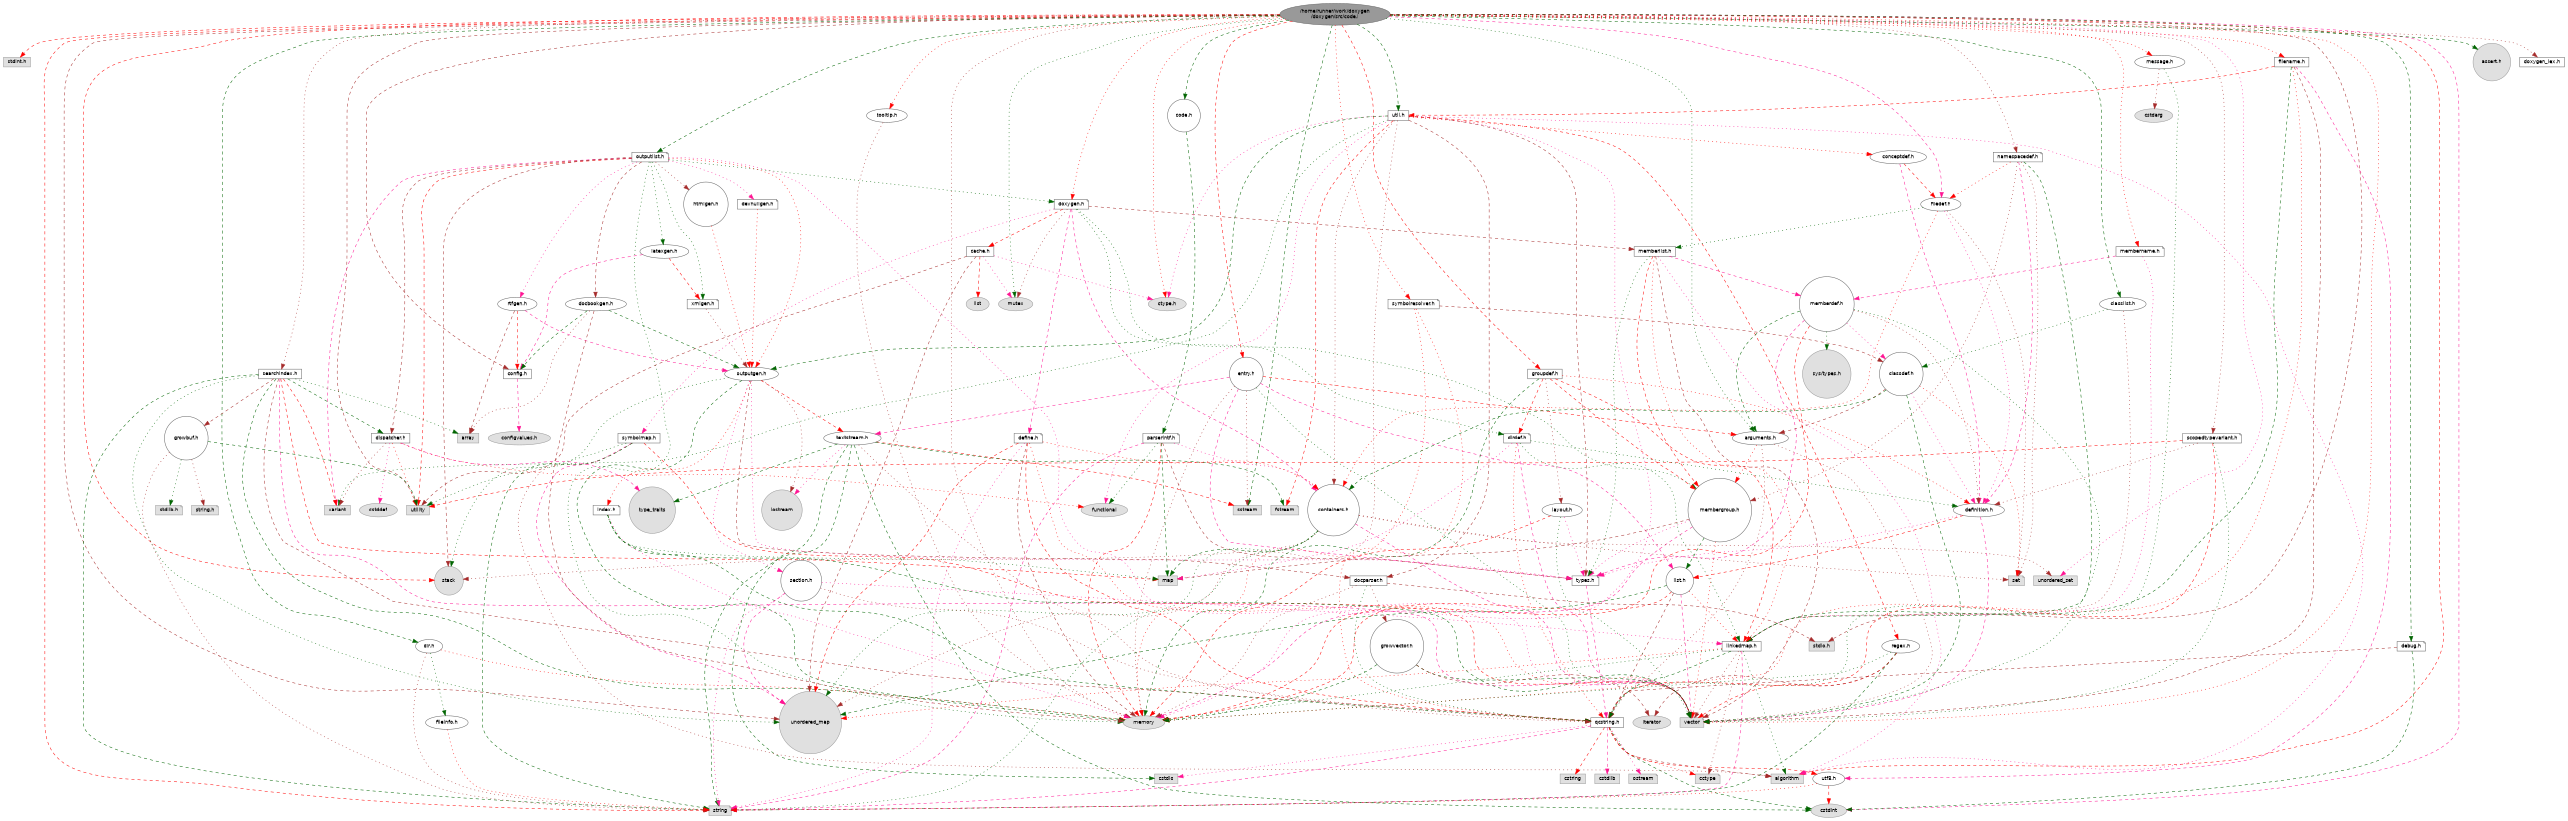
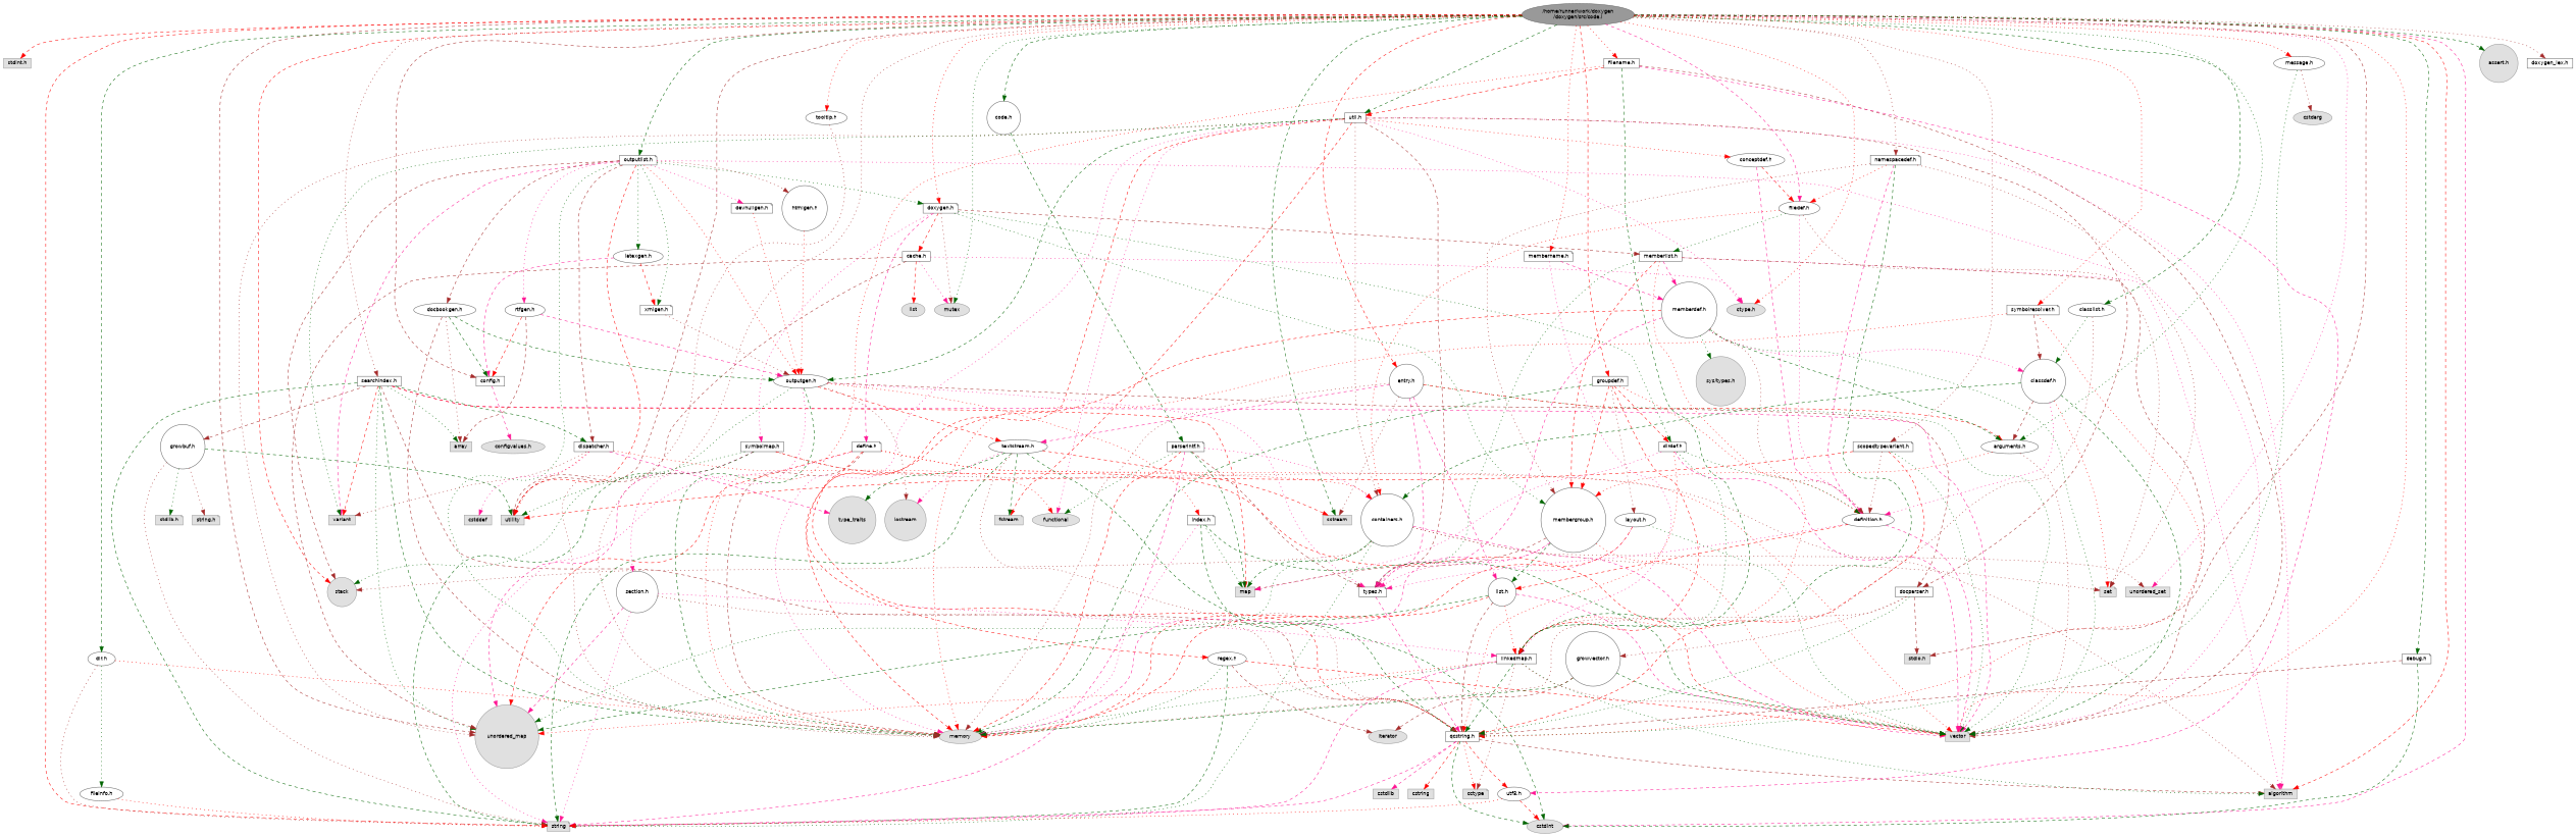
  digraph {
    node [color=grey40 fillcolor=white fontname=Helvetica fontsize=10 shape=ellipse style=filled]
    edge [color=darkgreen fontname=Helvetica fontsize=10 labelfontname=Helvetica labelfontsize=10 style=dashed]
    n1 [color=gray40 fillcolor=grey60 fontcolor=black height=0.2 label="/home/runner/work/doxygen\l/doxygen/src/code.l" width=0.4]
    n2 [color=grey60 fillcolor="#E0E0E0" height=0.2 label="stdint.h" shape=box width=0.4]
    n3 [color=grey60 fillcolor="#E0E0E0" height=0.2 label=utility shape=box width=0.4]
    n4 [color=grey60 fillcolor="#E0E0E0" height=0.2 label=memory width=0.4]
    n5 [color=grey60 fillcolor="#E0E0E0" height=0.2 label=algorithm shape=box width=0.4]
    n6 [color=grey60 fillcolor="#E0E0E0" height=0.2 label=unordered_map shape=circle width=0.4]
    n7 [color=grey60 fillcolor="#E0E0E0" height=0.2 label=unordered_set shape=box width=0.4]
    n8 [color=grey60 fillcolor="#E0E0E0" height=0.2 label=stack shape=circle width=0.4]
    n9 [color=grey60 fillcolor="#E0E0E0" height=0.2 label=vector shape=note width=0.4]
    n10 [color=grey60 fillcolor="#E0E0E0" height=0.2 label=string shape=note width=0.4]
    n11 [color=grey60 fillcolor="#E0E0E0" height=0.2 label=mutex width=0.4]
    n12 [color=grey60 fillcolor="#E0E0E0" height=0.2 label=sstream shape=box width=0.4]
    n13 [color=grey60 fillcolor="#E0E0E0" height=0.2 label=cstdint width=0.4]
    n14 [color=grey60 fillcolor="#E0E0E0" height=0.2 label="stdio.h" shape=box width=0.4]
    n15 [color=grey60 fillcolor="#E0E0E0" height=0.2 label="assert.h" shape=circle width=0.4]
    n16 [color=grey60 fillcolor="#E0E0E0" height=0.2 label="ctype.h" width=0.4]
    n17 [height=0.2 label="code.h" shape=circle width=0.4]
    n18 [height=0.2 label="entry.h" shape=circle width=0.4]
    n19 [height=0.2 label="arguments.h" width=0.4]
    n20 [height=0.2 label="doxygen.h" shape=note width=0.4]
    n21 [height=0.2 label="message.h" width=0.4]
    n22 [height=0.2 label="outputlist.h" shape=note width=0.4]
    n23 [height=0.2 label="config.h" shape=box width=0.4]
    n24 [height=0.2 label="util.h" shape=box width=0.4]
    n25 [height=0.2 label="filedef.h" width=0.4]
    n26 [height=0.2 label="membername.h" shape=note width=0.4]
    n27 [height=0.2 label="searchindex.h" shape=box width=0.4]
    n28 [height=0.2 label="groupdef.h" shape=box width=0.4]
    n29 [height=0.2 label="classlist.h" width=0.4]
    n30 [height=0.2 label="filename.h" shape=box width=0.4]
    n31 [height=0.2 label="namespacedef.h" shape=note width=0.4]
    n32 [height=0.2 label="tooltip.h" width=0.4]
    n33 [height=0.2 label="scopedtypevariant.h" shape=note width=0.4]
    n34 [height=0.2 label="symbolresolver.h" shape=note width=0.4]
    n35 [height=0.2 label="dir.h" width=0.4]
    n36 [height=0.2 label="debug.h" shape=note width=0.4]
    n37 [height=0.2 label="doxygen_lex.h" shape=box width=0.4]
    n38 [height=0.2 label="parserintf.h" shape=note width=0.4]
    n39 [height=0.2 label="types.h" shape=note width=0.4]
    n40 [height=0.2 label="list.h" shape=circle width=0.4]
    n41 [height=0.2 label="textstream.h" width=0.4]
    n42 [height=0.2 label="qcstring.h" shape=box width=0.4]
    n43 [height=0.2 label="membergroup.h" shape=circle width=0.4]
    n44 [height=0.2 label="containers.h" shape=circle width=0.4]
    n45 [height=0.2 label="dirdef.h" shape=note width=0.4]
    n46 [height=0.2 label="memberlist.h" shape=box width=0.4]
    n47 [height=0.2 label="define.h" shape=note width=0.4]
    n48 [height=0.2 label="cache.h" shape=box width=0.4]
    n49 [height=0.2 label="symbolmap.h" shape=box width=0.4]
    n50 [color=grey60 fillcolor="#E0E0E0" height=0.2 label=cstdarg width=0.4]
    n51 [color=grey60 fillcolor="#E0E0E0" height=0.2 label=variant shape=box width=0.4]
    n52 [height=0.2 label="outputgen.h" width=0.4]
    n53 [height=0.2 label="dispatcher.h" shape=box width=0.4]
    n54 [height=0.2 label="htmlgen.h" shape=circle width=0.4]
    n55 [height=0.2 label="latexgen.h" width=0.4]
    n56 [height=0.2 label="rtfgen.h" width=0.4]
    n57 [height=0.2 label="docbookgen.h" width=0.4]
    n58 [height=0.2 label="xmlgen.h" shape=note width=0.4]
    n59 [height=0.2 label="devnullgen.h" shape=note width=0.4]
    n60 [color=grey60 fillcolor="#E0E0E0" height=0.2 label="configvalues.h" width=0.4]
    n61 [color=grey60 fillcolor="#E0E0E0" height=0.2 label=functional width=0.4]
    n62 [color=grey60 fillcolor="#E0E0E0" height=0.2 label=fstream shape=note width=0.4]
    n63 [height=0.2 label="docparser.h" shape=box width=0.4]
    n64 [height=0.2 label="regex.h" width=0.4]
    n65 [height=0.2 label="conceptdef.h" width=0.4]
    n66 [color=grey60 fillcolor="#E0E0E0" height=0.2 label=set shape=note width=0.4]
    n67 [height=0.2 label="definition.h" width=0.4]
    n68 [height=0.2 label="linkedmap.h" shape=box width=0.4]
    n69 [height=0.2 label="memberdef.h" shape=circle width=0.4]
    n70 [color=grey60 fillcolor="#E0E0E0" height=0.2 label=map shape=box width=0.4]
    n71 [color=grey60 fillcolor="#E0E0E0" height=0.2 label=array shape=box width=0.4]
    n72 [height=0.2 label="growbuf.h" shape=circle width=0.4]
    n73 [height=0.2 label="layout.h" width=0.4]
    n74 [height=0.2 label="classdef.h" shape=circle width=0.4]
    n75 [height=0.2 label="utf8.h" width=0.4]
    n76 [height=0.2 label="fileinfo.h" width=0.4]
    n77 [color=grey60 fillcolor="#E0E0E0" height=0.2 label=cctype shape=note width=0.4]
    n78 [color=grey60 fillcolor="#E0E0E0" height=0.2 label=cstring shape=box width=0.4]
-   n79 [color=grey60 fillcolor="#E0E0E0" height=0.2 label=cstdio shape=box width=0.4]
    n80 [color=grey60 fillcolor="#E0E0E0" height=0.2 label=cstdlib shape=box width=0.4]
-   n81 [color=grey60 fillcolor="#E0E0E0" height=0.2 label=ostream shape=note width=0.4]
    n82 [color=grey60 fillcolor="#E0E0E0" height=0.2 label=iostream shape=circle width=0.4]
    n83 [color=grey60 fillcolor="#E0E0E0" height=0.2 label=type_traits shape=circle width=0.4]
    n84 [color=grey60 fillcolor="#E0E0E0" height=0.2 label=list width=0.4]
    n85 [color=grey60 fillcolor="#E0E0E0" height=0.2 label="sys/types.h" shape=circle width=0.4]
    n86 [height=0.2 label="index.h" shape=note width=0.4]
    n87 [height=0.2 label="section.h" shape=circle width=0.4]
-   n88 [color=grey60 fillcolor="#E0E0E0" height=0.2 label=cstddef width=0.4]
+   n88 [color=grey60 fillcolor="#E0E0E0" height=0.2 label=cstddef shape=box width=0.4]
    n89 [height=0.2 label="growvector.h" shape=circle width=0.4]
    n90 [color=grey60 fillcolor="#E0E0E0" height=0.2 label=iterator width=0.4]
    n91 [color=grey60 fillcolor="#E0E0E0" height=0.2 label="stdlib.h" shape=note width=0.4]
    n92 [color=grey60 fillcolor="#E0E0E0" height=0.2 label="string.h" shape=note width=0.4]
    n1 -> n2 [color=red]
    n1 -> n3 [color=brown]
    n1 -> n4 [color=brown style=dotted]
    n1 -> n5 [color=red]
    n1 -> n6 [color=brown]
    n1 -> n7 [color=deeppink style=dotted]
    n1 -> n8 [color=red]
    n1 -> n9 [color=red style=dotted]
    n1 -> n10 [color=red]
    n1 -> n11 [style=dotted]
    n1 -> n12
    n1 -> n13 [color=deeppink]
    n1 -> n14 [color=brown]
    n1 -> n15
    n1 -> n16 [color=red style=dotted]
    n1 -> n17
    n1 -> n18 [color=red]
    n1 -> n19 [style=dotted]
    n1 -> n20 [color=red style=dotted]
    n1 -> n21 [color=red style=dotted]
    n1 -> n22
    n1 -> n23 [color=brown]
    n1 -> n24
    n1 -> n25 [color=deeppink]
    n1 -> n26 [color=red style=dotted]
    n1 -> n27 [color=brown style=dotted]
    n1 -> n28 [color=red]
    n1 -> n29
    n1 -> n30 [color=red style=dotted]
    n1 -> n31 [color=brown style=dotted]
    n1 -> n32 [color=red style=dotted]
    n1 -> n33 [color=brown style=dotted]
    n1 -> n34 [color=red style=dotted]
    n1 -> n35
    n1 -> n36
    n1 -> n37 [color=brown style=dotted]
    n17 -> n38
    n18 -> n4 [color=brown style=dotted]
    n18 -> n9 [style=dotted]
    n18 -> n12 [color=brown style=dotted]
    n18 -> n19 [color=red]
    n18 -> n39 [color=deeppink]
    n18 -> n40 [color=deeppink]
    n18 -> n41 [color=deeppink]
    n19 -> n9 [color=brown style=dotted]
-   n19 -> n42 [color=brown style=dotted]
    n19 -> n43 [color=red style=dotted]
    n20 -> n11 [color=brown style=dotted]
    n20 -> n43 [style=dotted]
-   n20 -> n44 [color=deeppink]
    n20 -> n45 [style=dotted]
    n20 -> n46 [color=brown]
    n20 -> n47 [color=deeppink]
    n20 -> n48 [color=red]
    n20 -> n49 [color=deeppink style=dotted]
    n21 -> n42 [style=dotted]
    n21 -> n50 [color=brown style=dotted]
    n22 -> n3 [color=red]
    n22 -> n4 [style=dotted]
    n22 -> n8 [color=brown]
    n22 -> n9 [color=deeppink style=dotted]
    n22 -> n20 [style=dotted]
    n22 -> n51 [color=deeppink]
    n22 -> n52 [color=red style=dotted]
    n22 -> n53 [color=brown]
    n22 -> n54 [color=brown style=dotted]
    n22 -> n55 [style=dotted]
    n22 -> n56 [color=deeppink style=dotted]
    n22 -> n57 [color=brown]
    n22 -> n58 [style=dotted]
    n22 -> n59 [color=deeppink style=dotted]
    n23 -> n60 [color=deeppink]
    n24 -> n4 [color=deeppink style=dotted]
    n24 -> n5 [color=deeppink style=dotted]
    n24 -> n6 [color=brown style=dotted]
    n24 -> n16 [color=deeppink style=dotted]
    n24 -> n39 [color=brown]
    n24 -> n44 [color=brown style=dotted]
    n24 -> n51 [style=dotted]
    n24 -> n52
    n24 -> n61 [color=deeppink style=dotted]
    n24 -> n62 [color=red]
    n24 -> n63 [color=brown]
    n24 -> n64 [color=red]
    n24 -> n65 [color=red style=dotted]
    n25 -> n44 [color=red style=dotted]
    n25 -> n46 [style=dotted]
    n25 -> n66 [color=brown style=dotted]
    n25 -> n67 [color=deeppink style=dotted]
    n26 -> n68 [color=deeppink style=dotted]
    n26 -> n69 [color=deeppink]
    n27 -> n4
    n27 -> n6 [style=dotted]
    n27 -> n9 [color=deeppink]
    n27 -> n10
    n27 -> n42 [color=brown]
    n27 -> n51 [color=red]
    n27 -> n53
    n27 -> n70 [color=red]
    n27 -> n71 [style=dotted]
    n27 -> n72 [color=brown]
    n28 -> n4
    n28 -> n43 [color=red]
    n28 -> n45 [color=red]
    n28 -> n67 [color=red style=dotted]
    n28 -> n68 [color=red]
    n28 -> n73 [color=brown style=dotted]
    n29 -> n68 [color=brown style=dotted]
    n29 -> n74 [style=dotted]
    n30 -> n4 [color=red style=dotted]
    n30 -> n9 [color=brown]
    n30 -> n24 [color=red]
    n30 -> n68
    n30 -> n75 [color=deeppink]
    n31 -> n25 [color=red style=dotted]
    n31 -> n43 [color=brown style=dotted]
    n31 -> n66 [color=brown style=dotted]
    n31 -> n67 [color=deeppink]
    n31 -> n68
    n32 -> n4 [color=brown style=dotted]
    n33 -> n3 [color=red]
    n33 -> n9 [style=dotted]
    n33 -> n42 [color=red]
    n33 -> n67 [color=brown style=dotted]
    n34 -> n4 [color=red style=dotted]
    n34 -> n42 [color=red style=dotted]
    n34 -> n74 [color=brown]
    n35 -> n4 [color=red style=dotted]
    n35 -> n10 [color=brown style=dotted]
    n35 -> n76 [style=dotted]
    n36 -> n13
    n36 -> n42 [color=brown]
    n38 -> n4 [color=red]
    n38 -> n10 [color=deeppink]
    n38 -> n39 [color=brown]
    n38 -> n44 [color=deeppink style=dotted]
    n38 -> n61 [style=dotted]
    n38 -> n70
    n39 -> n42 [color=deeppink]
    n40 -> n4 [color=red]
    n40 -> n6
    n40 -> n9 [color=deeppink]
    n40 -> n42 [color=brown]
    n40 -> n68 [color=red style=dotted]
    n41 -> n10
    n41 -> n12 [color=red]
    n41 -> n13
    n41 -> n42 [color=brown style=dotted]
    n41 -> n62
-   n41 -> n79
    n41 -> n82 [color=deeppink style=dotted]
    n41 -> n83
    n42 -> n5 [color=brown]
    n42 -> n10 [color=deeppink]
    n42 -> n13
    n42 -> n75 [color=red]
    n42 -> n77 [color=red style=dotted]
    n42 -> n78 [color=red]
-   n42 -> n79 [color=deeppink style=dotted]
    n42 -> n80 [color=deeppink]
-   n42 -> n81 [color=deeppink style=dotted]
    n43 -> n4 [color=deeppink]
    n43 -> n9 [color=red style=dotted]
    n43 -> n39 [color=deeppink style=dotted]
    n43 -> n40
    n43 -> n70 [color=brown]
    n44 -> n6 [style=dotted]
    n44 -> n7 [color=brown style=dotted]
    n44 -> n8 [color=brown style=dotted]
    n44 -> n9 [color=deeppink]
    n44 -> n10 [style=dotted]
    n44 -> n66 [color=brown style=dotted]
    n44 -> n70
    n45 -> n9 [color=deeppink]
    n45 -> n42 [color=red style=dotted]
    n45 -> n67 [style=dotted]
    n45 -> n68 [style=dotted]
    n45 -> n70 [color=deeppink style=dotted]
    n46 -> n5 [color=deeppink style=dotted]
    n46 -> n9 [color=brown]
    n46 -> n39 [style=dotted]
    n46 -> n43 [color=red]
    n46 -> n68 [color=red style=dotted]
    n46 -> n69 [color=deeppink]
    n47 -> n4 [color=brown]
    n47 -> n6 [color=red]
    n47 -> n9 [color=red style=dotted]
    n47 -> n10 [color=deeppink style=dotted]
    n47 -> n42 [color=red]
    n47 -> n44 [color=red style=dotted]
    n48 -> n3 [color=brown]
    n48 -> n6 [color=brown]
    n48 -> n11 [color=deeppink style=dotted]
    n48 -> n16 [color=deeppink style=dotted]
    n48 -> n84 [color=red]
    n49 -> n3 [style=dotted]
    n49 -> n5 [color=brown style=dotted]
    n49 -> n6 [color=deeppink]
    n49 -> n9 [color=red]
    n49 -> n10
    n52 -> n4
    n52 -> n8 [style=dotted]
    n52 -> n39 [color=deeppink style=dotted]
    n52 -> n41 [color=red]
    n52 -> n63 [color=brown]
    n52 -> n82 [color=brown style=dotted]
    n52 -> n86 [color=red style=dotted]
    n52 -> n87 [color=deeppink style=dotted]
    n53 -> n3 [color=red style=dotted]
    n53 -> n51 [color=brown style=dotted]
    n53 -> n61 [color=red style=dotted]
    n53 -> n83 [color=deeppink]
    n53 -> n88 [color=deeppink style=dotted]
    n54 -> n52 [color=red style=dotted]
    n55 -> n23 [color=deeppink]
    n55 -> n58 [color=red]
    n56 -> n23 [color=red]
    n56 -> n52 [color=deeppink]
    n56 -> n71 [color=brown]
    n57 -> n4 [color=brown]
    n57 -> n23
    n57 -> n52
    n57 -> n71 [color=brown style=dotted]
    n58 -> n52 [color=brown style=dotted]
    n59 -> n52 [color=red style=dotted]
    n63 -> n4 [color=brown style=dotted]
    n63 -> n14 [color=brown]
    n63 -> n42 [style=dotted]
    n63 -> n89 [color=brown style=dotted]
    n64 -> n4 [style=dotted]
    n64 -> n9 [color=red]
    n64 -> n10
    n64 -> n90 [color=brown]
    n65 -> n25 [color=red]
    n65 -> n67 [color=deeppink]
    n67 -> n9 [color=deeppink]
    n67 -> n39 [color=deeppink style=dotted]
    n67 -> n40 [color=red]
    n68 -> n4 [style=dotted]
    n68 -> n5 [style=dotted]
    n68 -> n6 [color=red style=dotted]
    n68 -> n9 [color=brown style=dotted]
    n68 -> n10 [color=deeppink]
    n68 -> n42
    n68 -> n77 [color=brown style=dotted]
    n69 -> n4 [color=red]
    n69 -> n9 [style=dotted]
    n69 -> n19
    n69 -> n39 [color=deeppink]
    n69 -> n67 [color=brown style=dotted]
    n69 -> n74 [color=deeppink style=dotted]
    n69 -> n85 [style=dotted]
    n72 -> n3
    n72 -> n10 [color=brown style=dotted]
    n72 -> n91 [style=dotted]
    n72 -> n92 [color=brown style=dotted]
    n73 -> n4 [color=red]
    n73 -> n9 [style=dotted]
    n73 -> n39 [color=deeppink style=dotted]
    n74 -> n9
    n74 -> n19 [color=brown]
    n74 -> n44
    n74 -> n66 [color=red style=dotted]
    n74 -> n67 [color=deeppink style=dotted]
    n75 -> n10 [color=red style=dotted]
    n75 -> n13 [color=red]
    n76 -> n10 [color=red style=dotted]
    n86 -> n4 [color=deeppink style=dotted]
    n86 -> n9
    n86 -> n42
    n86 -> n70 [style=dotted]
    n87 -> n6 [color=deeppink]
    n87 -> n10 [color=deeppink style=dotted]
    n87 -> n42 [color=brown style=dotted]
    n87 -> n68 [color=deeppink style=dotted]
    n89 -> n4
    n89 -> n9
    n89 -> n90 [color=brown]
  }
